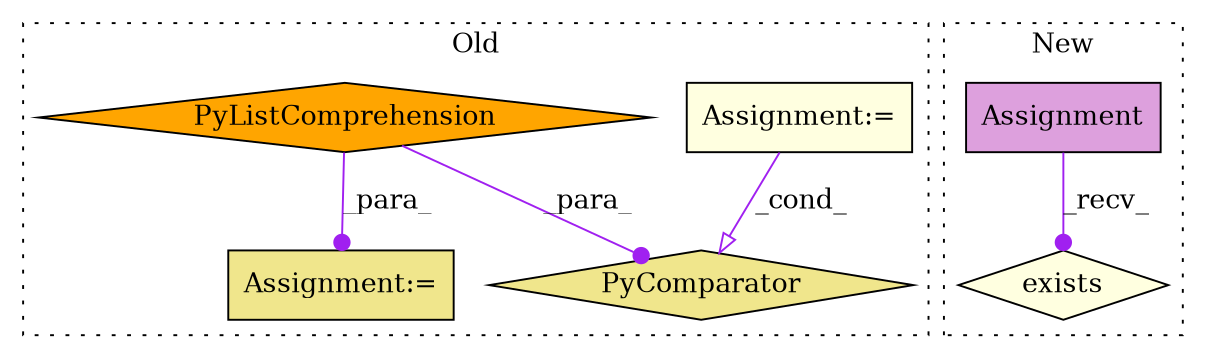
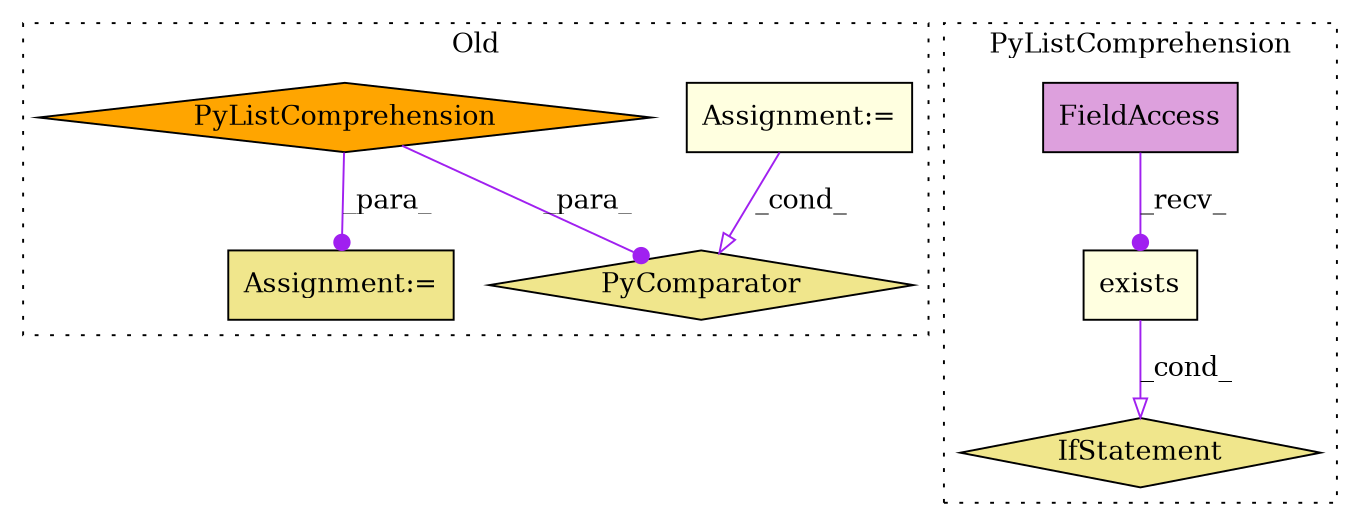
  digraph {
    node [a=7 fillcolor=khaki l=55 s=5214 shape=box style=filled]
    edge [arrowhead=dot color=purple]
    n1 [a=113 label=PyComparator shape=diamond]
    n2 [fillcolor=lightyellow label="Assignment:="]
    n3 [a=109 fillcolor=orange l=154 label=PyListComprehension s=5123 shape=diamond]
    n4 [l=1 label="Assignment:=" s=5063]
-   n5 [a=32 fillcolor=lightyellow l="7,1" label=exists s="5689,5706" shape=diamond]
-   n6 [a=22 fillcolor=plum l=7 label=Assignment s=5681]
+   n5 [a=32 fillcolor=lightyellow l="7,1" label=exists s="5689,5706"]
+   n6 [a=22 fillcolor=plum l=7 label=FieldAccess s=5681]
+   n7 [a=25 l="4,2" label=IfStatement s="5676,5707" shape=diamond]
    subgraph cluster_1 {
      label=Old
      style=dotted
      n1
      n2
      n3
      n4
    }
    subgraph cluster_2 {
-     label=New
+     label=PyListComprehension
      style=dotted
      n5
      n6
+     n7
    }
    n2 -> n1 [arrowhead=onormal label=_cond_]
    n3 -> n1 [label=_para_]
    n3 -> n4 [label=_para_]
+   n5 -> n7 [arrowhead=onormal label=_cond_]
    n6 -> n5 [label=_recv_]
  }
